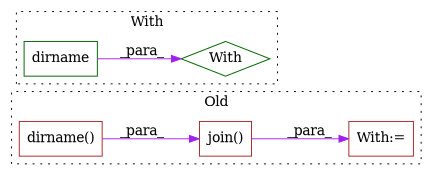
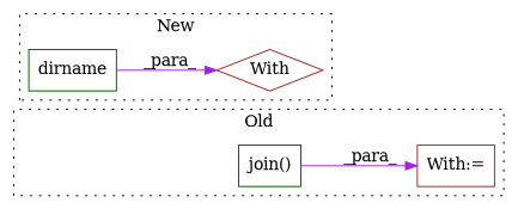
  digraph {
    rankdir=LR
    node [a=75 color=brown shape=box]
    edge [color=purple]
-   n1 [l="16,1" label="dirname()" s="1570,1594"]
    n2 [a=68 l=3 label="With:=" s=1554]
-   n3 [l="13,1" label="join()" s="1557,1635"]
+   n3 [color=darkgreen l="13,1" label="join()" s="1557,1635"]
    n4 [a=49 color=darkgreen l=4 label=dirname s=761]
-   n5 [a=39 color=darkgreen l="5,10" label=With s="756,765" shape=diamond]
+   n5 [a=39 l="5,10" label=With s="756,765" shape=diamond]
    subgraph cluster_1 {
      label=Old
      style=dotted
-     n1
      n2
      n3
    }
    subgraph cluster_2 {
-     label=With
+     label=New
      style=dotted
      n4
      n5
    }
-   n1 -> n3 [label=_para_]
    n3 -> n2 [label=_para_]
    n4 -> n5 [label=_para_]
  }
